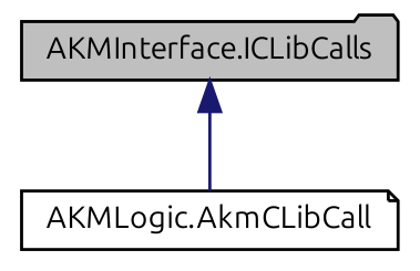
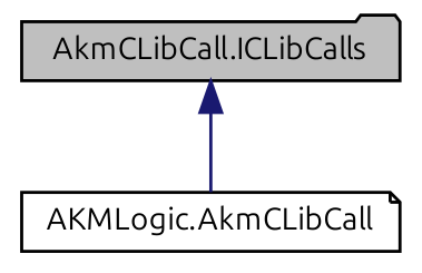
  digraph {
    fontname=Ubuntu
    node [color=black fontname=Ubuntu fontsize=10 style=filled]
-   n1 [fillcolor=grey75 fontcolor=black height=0.2 label="AKMInterface.ICLibCalls" shape=folder width=0.4]
+   n1 [fillcolor=grey75 fontcolor=black height=0.2 label="AkmCLibCall.ICLibCalls" shape=folder width=0.4]
    n2 [fillcolor=white height=0.2 label="AKMLogic.AkmCLibCall" shape=note width=0.4]
    n1 -> n2 [color=midnightblue dir=back fontname=Ubuntu fontsize=10 labelfontname=Helvetica labelfontsize=10 style=solid]
  }
